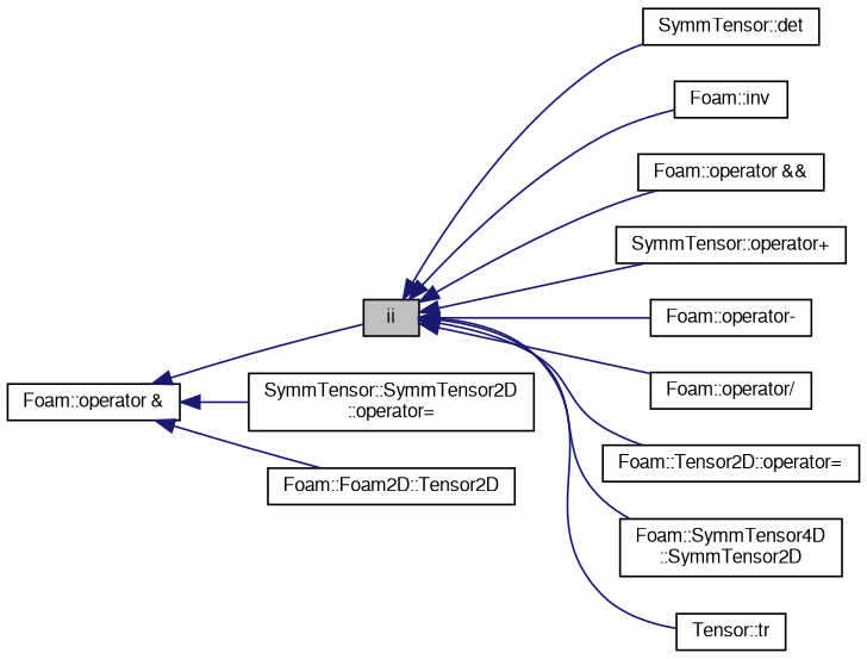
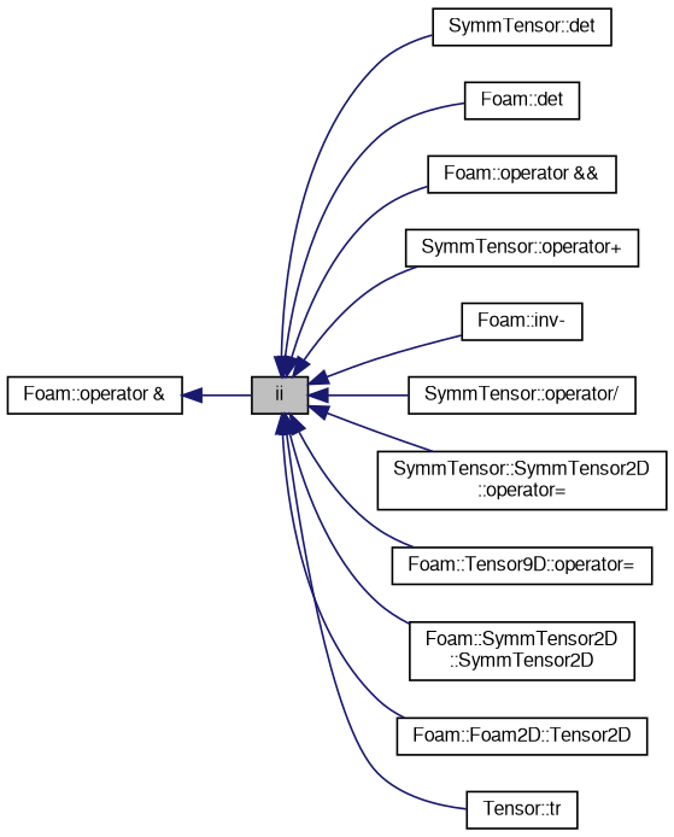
  digraph {
    rankdir=LR
    node [color=black fontname=FreeSans fontsize=10 shape=record]
    edge [color=midnightblue dir=back fontname=FreeSans fontsize=10 labelfontname=FreeSans labelfontsize=10 style=solid]
    n1 [fillcolor=grey75 fontcolor=black height=0.2 label=ii style=filled width=0.4]
    n2 [height=0.2 label="SymmTensor::det" width=0.4]
-   n3 [height=0.2 label="Foam::inv" width=0.4]
+   n3 [height=0.2 label="Foam::det" width=0.4]
    n4 [height=0.2 label="Foam::operator &&" width=0.4]
    n5 [height=0.2 label="SymmTensor::operator+" width=0.4]
-   n6 [height=0.2 label="Foam::operator-" width=0.4]
-   n7 [height=0.2 label="Foam::operator/" width=0.4]
+   n6 [height=0.2 label="Foam::inv-" width=0.4]
+   n7 [height=0.2 label="SymmTensor::operator/" width=0.4]
    n8 [height=0.2 label="SymmTensor::SymmTensor2D\l::operator=" width=0.4]
-   n9 [height=0.2 label="Foam::Tensor2D::operator=" width=0.4]
-   n10 [height=0.2 label="Foam::SymmTensor4D\l::SymmTensor2D" width=0.4]
+   n9 [height=0.2 label="Foam::Tensor9D::operator=" width=0.4]
+   n10 [height=0.2 label="Foam::SymmTensor2D\l::SymmTensor2D" width=0.4]
    n11 [height=0.2 label="Foam::Foam2D::Tensor2D" width=0.4]
    n12 [height=0.2 label="Tensor::tr" width=0.4]
    n13 [height=0.2 label="Foam::operator &" width=0.4]
    n1 -> n2
    n1 -> n3
    n1 -> n4
    n1 -> n5
    n1 -> n6
    n1 -> n7
-   n13 -> n8
+   n1 -> n8
    n1 -> n9
    n1 -> n10
-   n13 -> n11
+   n1 -> n11
    n1 -> n12
    n13 -> n1
  }
